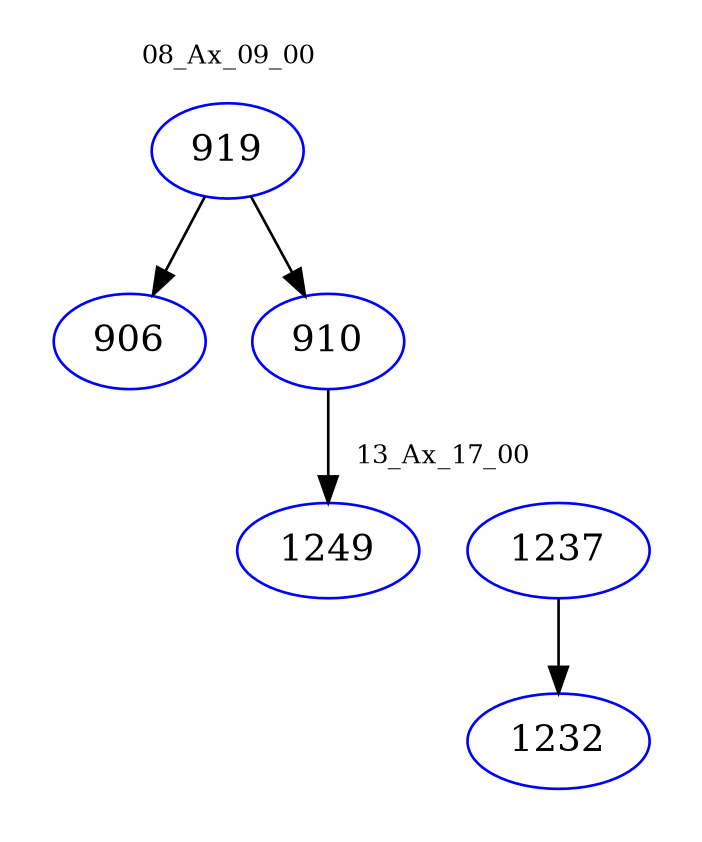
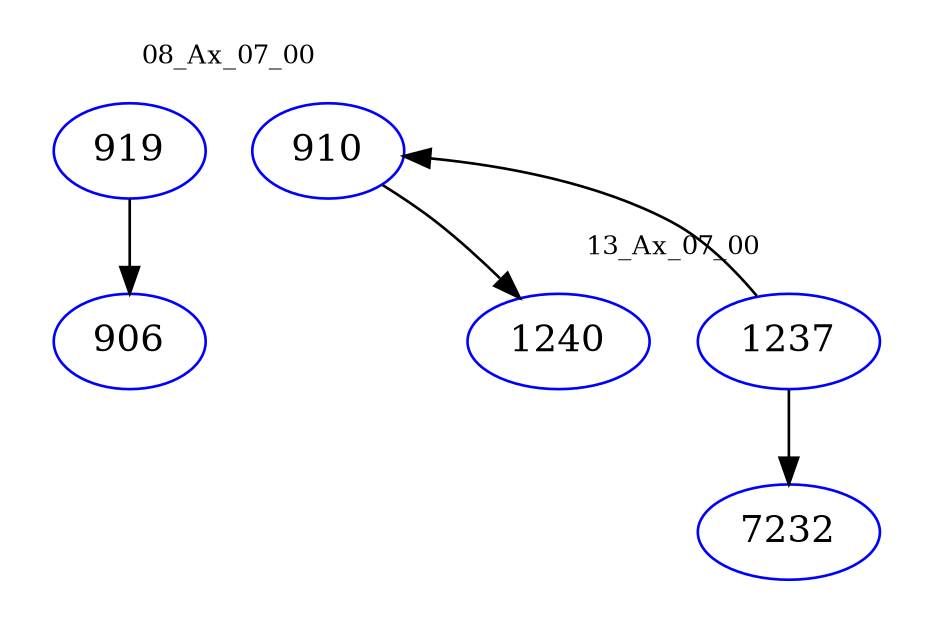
  digraph {
    node [color=blue]
    edge [color=black]
    n1 [label=919]
    n2 [label=906]
    n3 [label=910]
    n4 [label=1237]
-   n5 [label=1232]
-   n6 [label=1249]
+   n5 [label=7232]
+   n6 [label=1240]
    subgraph cluster_1 {
      color=white
      fontsize=10
-     label="08_Ax_09_00"
+     label="08_Ax_07_00"
      n1
      n2
      n3
    }
    subgraph cluster_2 {
      color=white
      fontsize=10
-     label="13_Ax_17_00"
+     label="13_Ax_07_00"
      n4
      n5
      n6
    }
    n1 -> n2
-   n1 -> n3
+   n4 -> n3
    n3 -> n6
    n4 -> n5
  }
